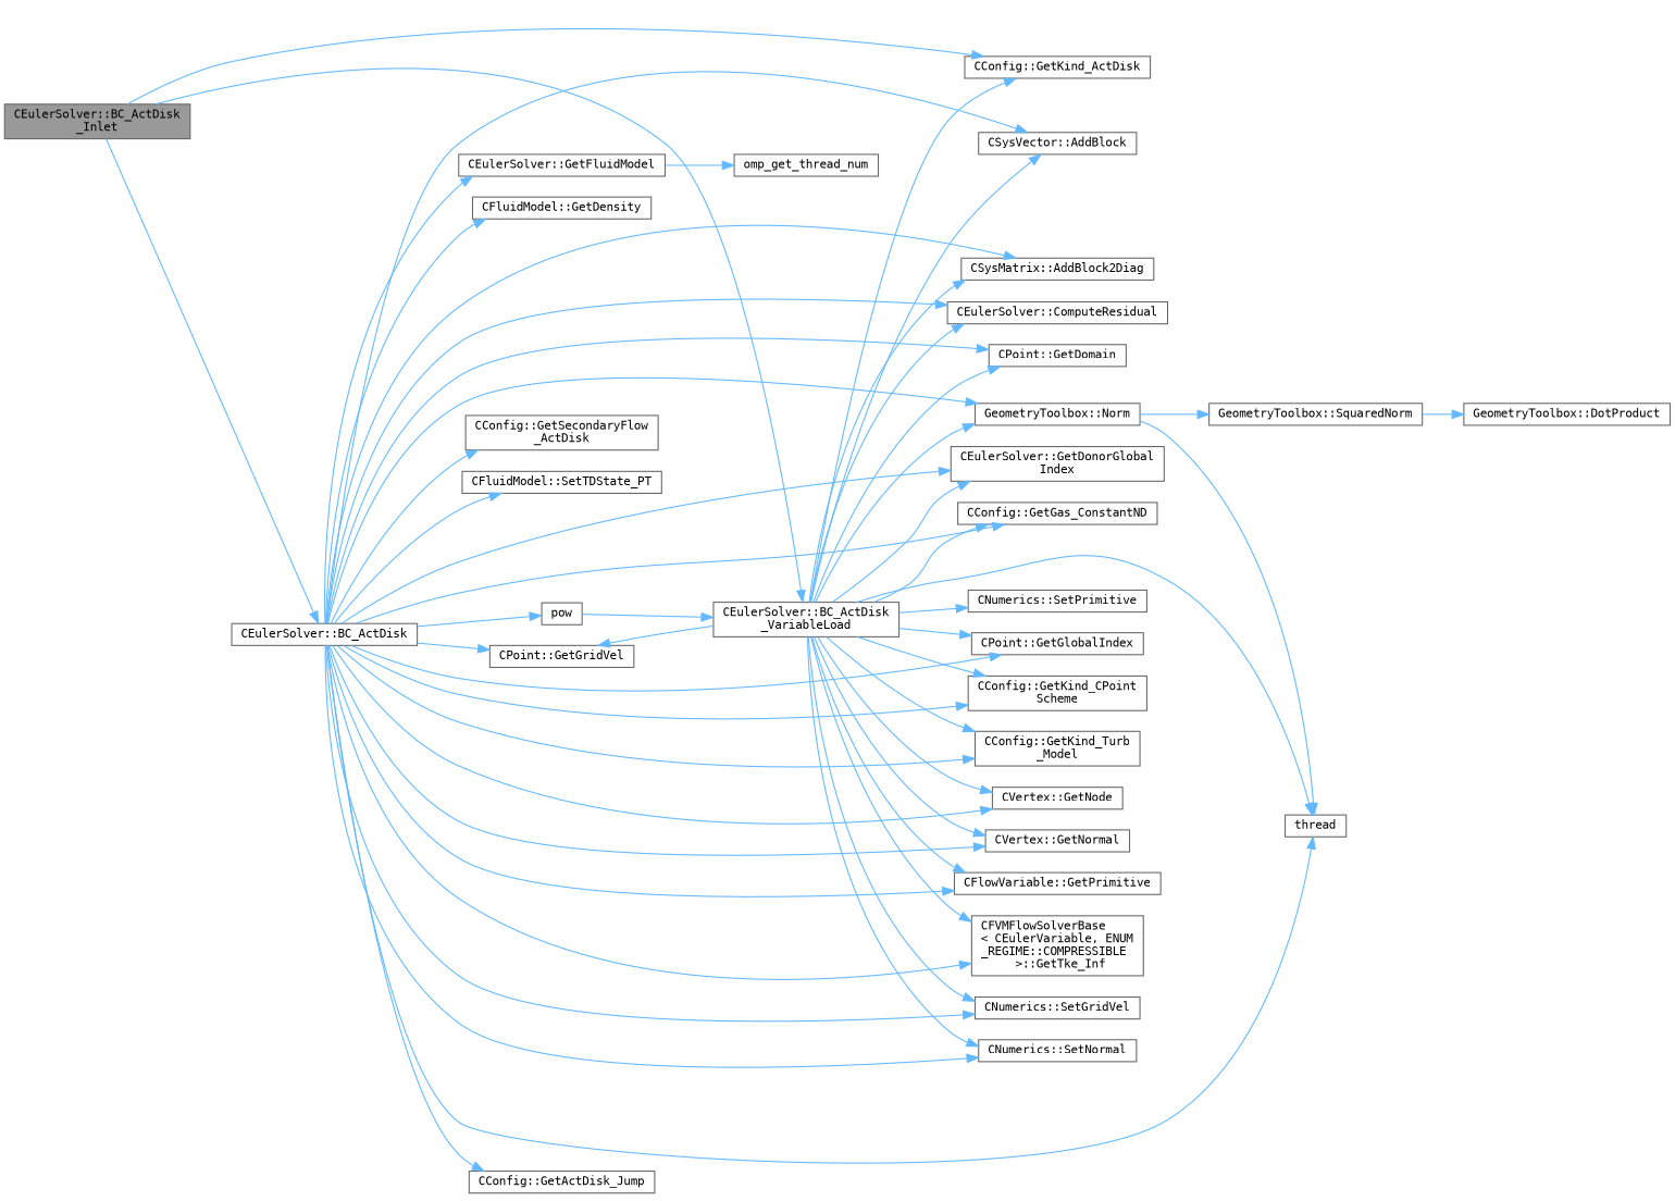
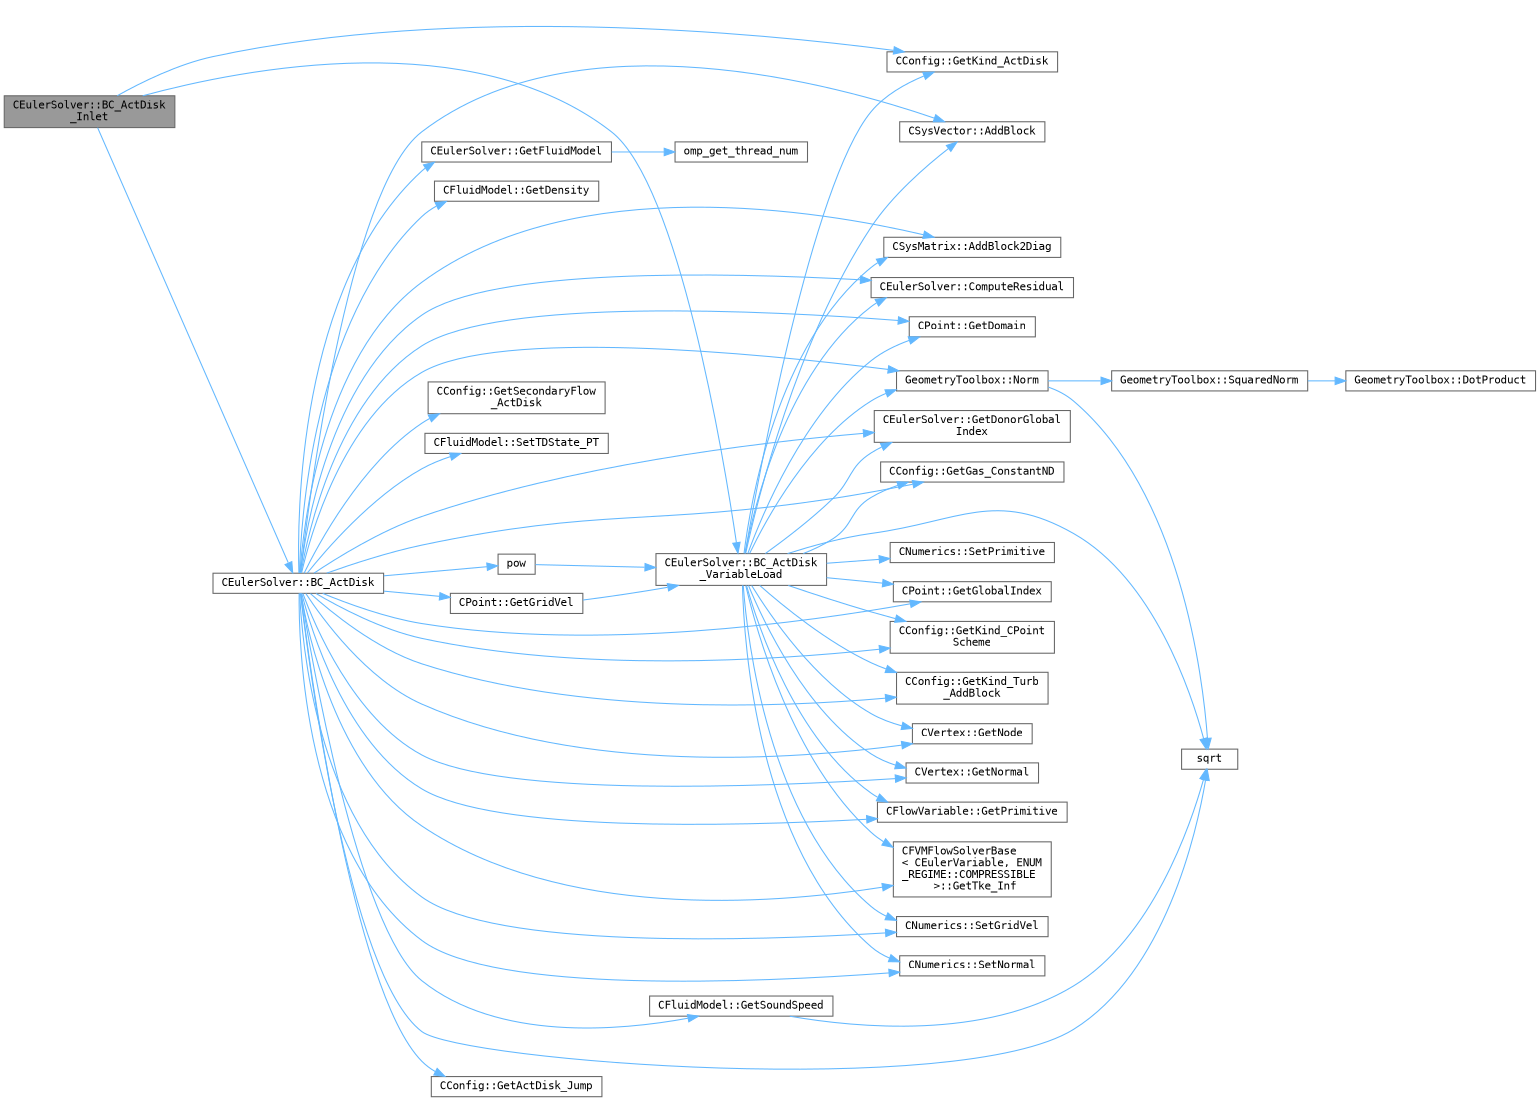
  digraph {
    fontname="DejaVu Sans Mono"
    rankdir=LR
    node [color=grey40 fillcolor=white fontname="DejaVu Sans Mono" fontsize=10 shape=box style=filled]
    edge [color=steelblue1 fontname="DejaVu Sans Mono" fontsize=10 labelfontname=Helvetica labelfontsize=10 style=solid]
    n1 [color=gray40 fillcolor=grey60 fontcolor=black height=0.2 label="CEulerSolver::BC_ActDisk\l_Inlet" width=0.4]
    n2 [height=0.2 label="CEulerSolver::BC_ActDisk" width=0.4]
    n3 [height=0.2 label="CEulerSolver::BC_ActDisk\l_VariableLoad" width=0.4]
    n4 [height=0.2 label="CConfig::GetKind_ActDisk" width=0.4]
    n5 [height=0.2 label="CSysVector::AddBlock" width=0.4]
    n6 [height=0.2 label="CSysMatrix::AddBlock2Diag" width=0.4]
    n7 [height=0.2 label="CEulerSolver::ComputeResidual" width=0.4]
    n8 [height=0.2 label="CConfig::GetActDisk_Jump" width=0.4]
    n9 [height=0.2 label="CFluidModel::GetDensity" width=0.4]
    n10 [height=0.2 label="CPoint::GetDomain" width=0.4]
    n11 [height=0.2 label="CEulerSolver::GetDonorGlobal\lIndex" width=0.4]
    n12 [height=0.2 label="CEulerSolver::GetFluidModel" width=0.4]
    n13 [height=0.2 label="CConfig::GetGas_ConstantND" width=0.4]
    n14 [height=0.2 label="CPoint::GetGlobalIndex" width=0.4]
    n15 [height=0.2 label="CPoint::GetGridVel" width=0.4]
    n16 [height=0.2 label="CConfig::GetKind_CPoint\lScheme" width=0.4]
-   n17 [height=0.2 label="CConfig::GetKind_Turb\l_Model" width=0.4]
+   n17 [height=0.2 label="CConfig::GetKind_Turb\l_AddBlock" width=0.4]
    n18 [height=0.2 label="CVertex::GetNode" width=0.4]
    n19 [height=0.2 label="CVertex::GetNormal" width=0.4]
    n20 [height=0.2 label="CFlowVariable::GetPrimitive" width=0.4]
    n21 [height=0.2 label="CConfig::GetSecondaryFlow\l_ActDisk" width=0.4]
-   n23 [height=0.2 label=thread width=0.4]
+   n22 [height=0.2 label="CFluidModel::GetSoundSpeed" width=0.4]
+   n23 [height=0.2 label=sqrt width=0.4]
    n24 [height=0.2 label="CFVMFlowSolverBase\l\< CEulerVariable, ENUM\l_REGIME::COMPRESSIBLE\l \>::GetTke_Inf" width=0.4]
    n25 [height=0.2 label="GeometryToolbox::Norm" width=0.4]
    n26 [height=0.2 label=pow width=0.4]
    n27 [height=0.2 label="CNumerics::SetGridVel" width=0.4]
    n28 [height=0.2 label="CNumerics::SetNormal" width=0.4]
    n29 [height=0.2 label="CFluidModel::SetTDState_PT" width=0.4]
    n30 [height=0.2 label="CNumerics::SetPrimitive" width=0.4]
    n31 [height=0.2 label=omp_get_thread_num width=0.4]
    n32 [height=0.2 label="GeometryToolbox::SquaredNorm" width=0.4]
    n33 [height=0.2 label="GeometryToolbox::DotProduct" width=0.4]
    n1 -> n2
    n1 -> n3
    n1 -> n4
    n2 -> n5
    n2 -> n6
    n2 -> n7
    n2 -> n8
    n2 -> n9
    n2 -> n10
    n2 -> n11
    n2 -> n12
    n2 -> n13
    n2 -> n14
    n2 -> n15
    n2 -> n16
    n2 -> n17
    n2 -> n18
    n2 -> n19
    n2 -> n20
    n2 -> n21
+   n2 -> n22
    n2 -> n23
    n2 -> n24
    n2 -> n25
    n2 -> n26
    n2 -> n27
    n2 -> n28
    n2 -> n29
    n3 -> n4
    n3 -> n5
    n3 -> n6
    n3 -> n7
    n3 -> n10
    n3 -> n11
    n3 -> n13
    n3 -> n14
-   n3 -> n15
+   n15 -> n3
    n3 -> n16
    n3 -> n17
    n3 -> n18
    n3 -> n19
    n3 -> n20
    n3 -> n23
    n3 -> n24
    n3 -> n25
    n3 -> n27
    n3 -> n28
    n3 -> n30
    n12 -> n31
+   n22 -> n23
    n25 -> n23
    n25 -> n32
    n26 -> n3
    n32 -> n33
  }
